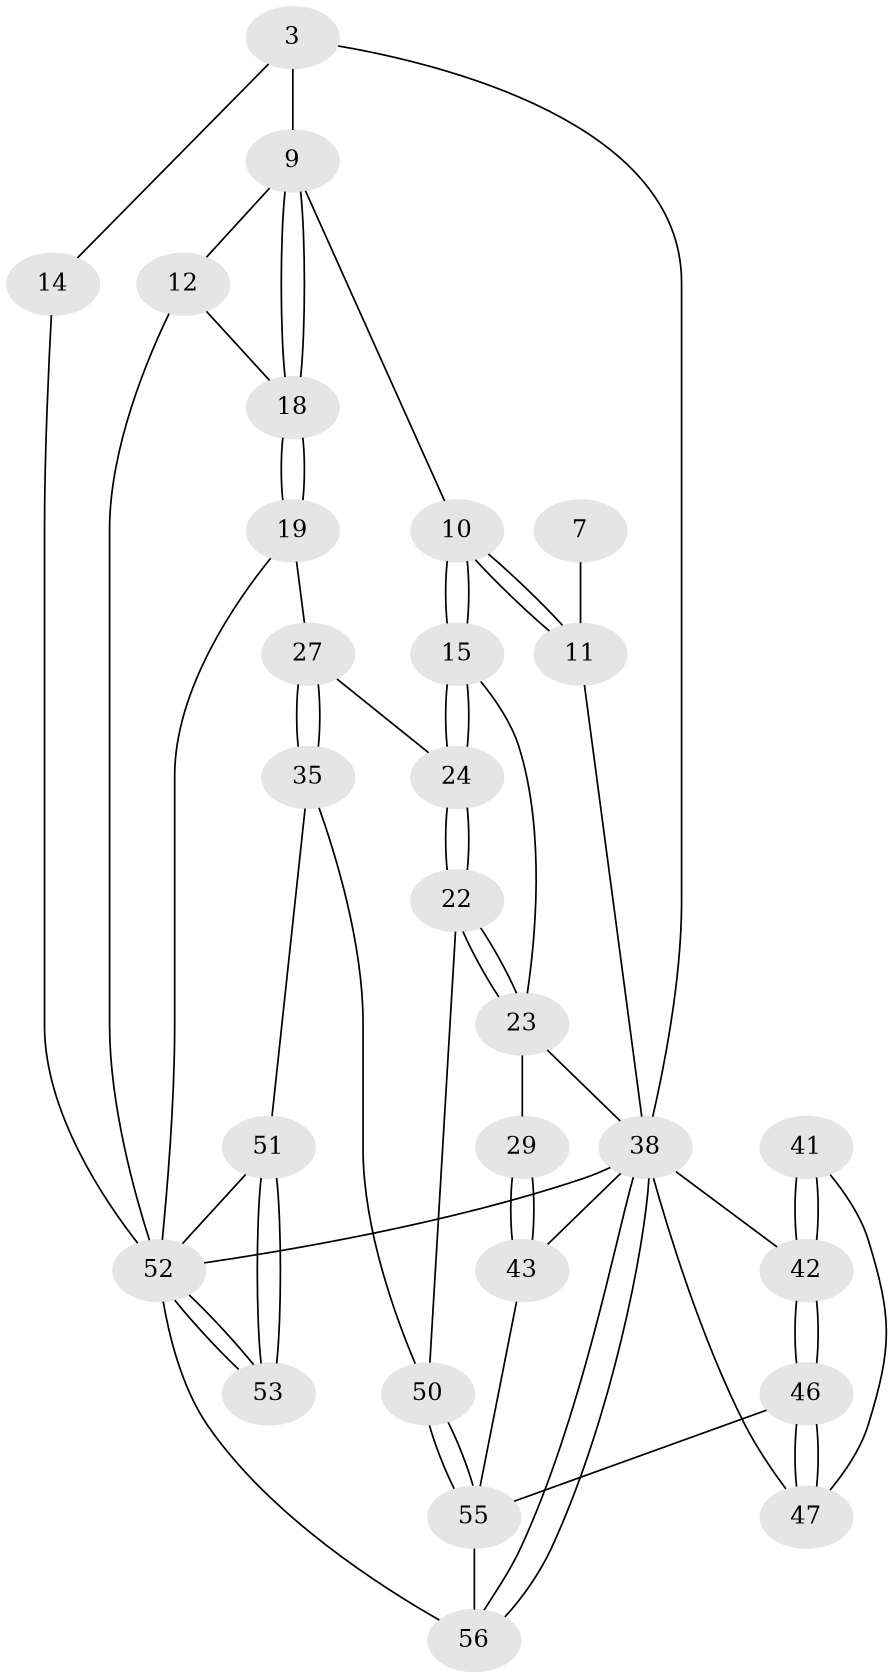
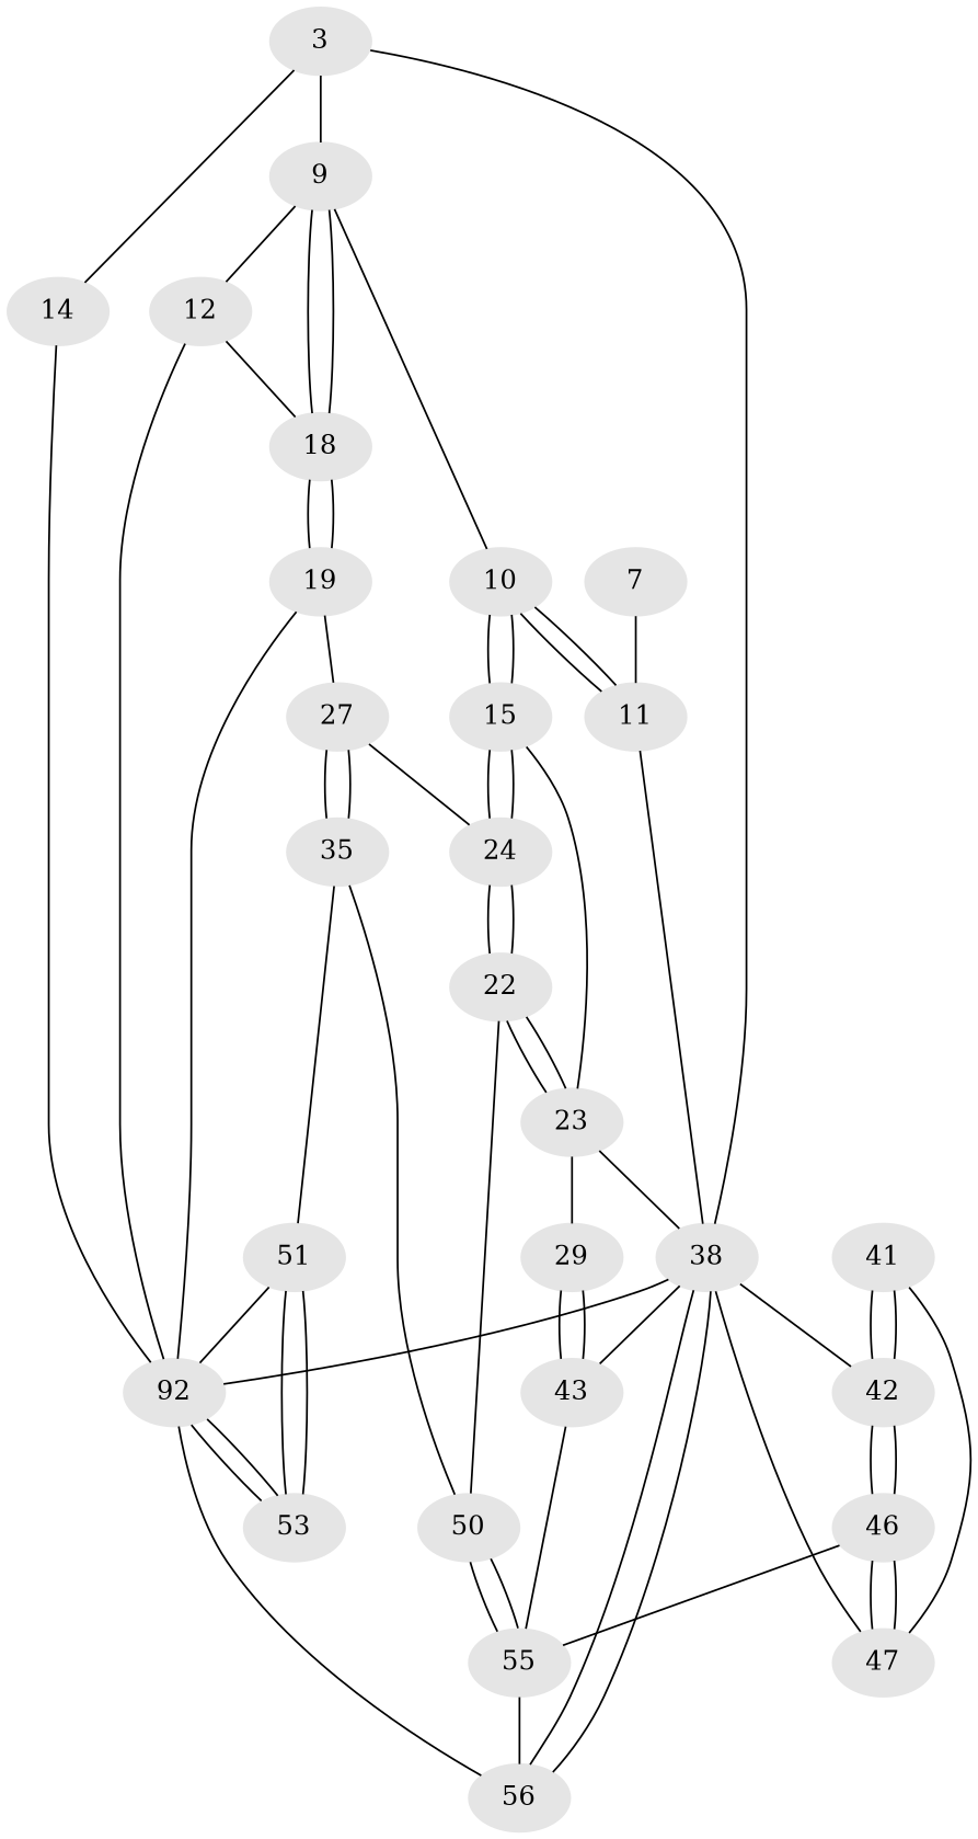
  graph {
    node [color=gray90 style=filled]
    3 [super="+2"]
    9 [super="+8"]
    14
    38 [super="+37+36"]
    10
    12
    18
-   52 [super="+39+32+13"]
+   52 [super="+39+32+13" label=92]
    43 [super="+25+24"]
    42
    47 [super="+40"]
    56 [super="+54"]
    11 [super="+6"]
    7
    15
    19
    n17 [label=24]
    23 [super="+16"]
    53
    22
    29
    n22 [label=27]
    35
    50 [super="+48"]
    51 [super="+34"]
    55 [super="+49"]
    46
    41
    3 -- 9
    3 -- 14 [weight=2]
    3 -- 38 [weight=2]
    9 -- 10
    9 -- 12
    9 -- 18
    9 -- 18
    14 -- 52 [weight=2]
    38 -- 52
    38 -- 43 [weight=2]
    38 -- 42
    38 -- 47 [weight=2]
    38 -- 56
    38 -- 56
    10 -- 11
    10 -- 11
    10 -- 15
    10 -- 15
    12 -- 18
    12 -- 52
    18 -- 19
    18 -- 19
    52 -- 56
    52 -- 53
    52 -- 53
    43 -- 55
    42 -- 46
    42 -- 46
    11 -- 38
    7 -- 11 [weight=2]
    15 -- n17
    15 -- n17
    15 -- 23
    19 -- 52
    19 -- n22
    n17 -- 22
    n17 -- 22
    23 -- 38
    23 -- 29
    22 -- 23
    22 -- 23
    22 -- 50
    29 -- 43 [weight=2]
    29 -- 43
    n22 -- n17
    n22 -- 35
    n22 -- 35
    35 -- 50
    35 -- 51
    50 -- 55 [weight=2]
    50 -- 55
    51 -- 52
    51 -- 53 [weight=2]
    51 -- 53
    55 -- 56 [weight=2]
    46 -- 47
    46 -- 47
    46 -- 55
    41 -- 42
    41 -- 42
    41 -- 47
  }
